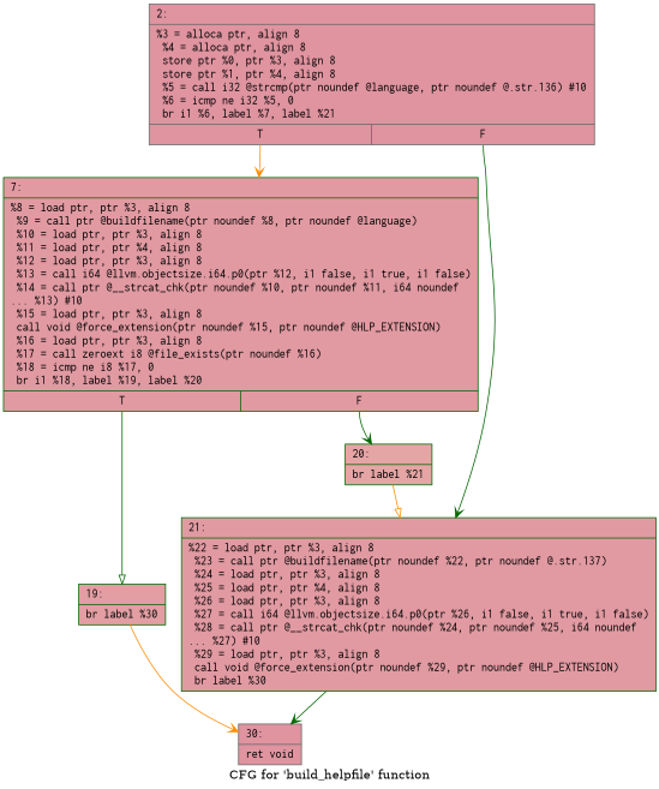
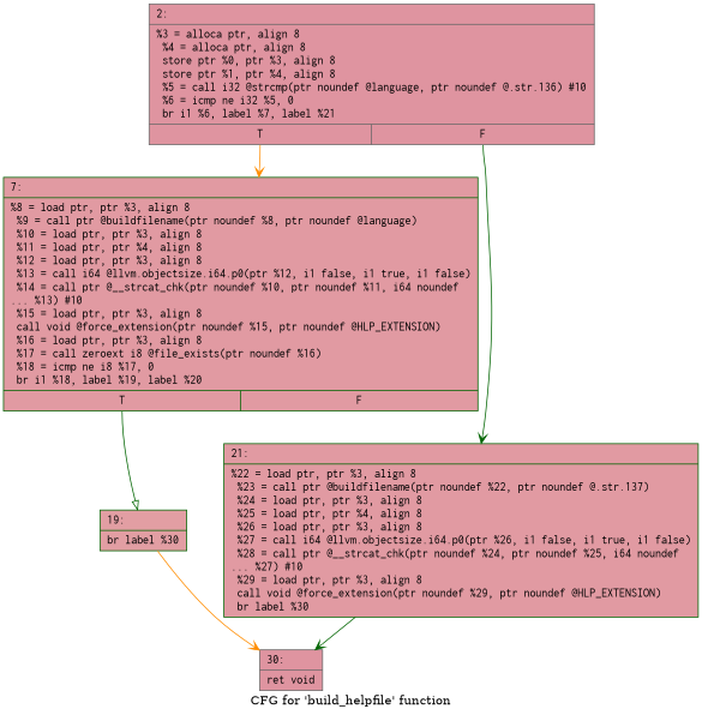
  digraph {
    label="CFG for 'build_helpfile' function"
    node [color=darkgreen fillcolor="#b70d2870" fontname=Courier shape=record style=filled]
    edge [color=darkgreen arrowhead=vee]
    n1 [color=gray40 label="{2:\l|  %3 = alloca ptr, align 8\l  %4 = alloca ptr, align 8\l  store ptr %0, ptr %3, align 8\l  store ptr %1, ptr %4, align 8\l  %5 = call i32 @strcmp(ptr noundef @language, ptr noundef @.str.136) #10\l  %6 = icmp ne i32 %5, 0\l  br i1 %6, label %7, label %21\l|{<s0>T|<s1>F}}"]
    n2 [fillcolor="#bb1b2c70" label="{7:\l|  %8 = load ptr, ptr %3, align 8\l  %9 = call ptr @buildfilename(ptr noundef %8, ptr noundef @language)\l  %10 = load ptr, ptr %3, align 8\l  %11 = load ptr, ptr %4, align 8\l  %12 = load ptr, ptr %3, align 8\l  %13 = call i64 @llvm.objectsize.i64.p0(ptr %12, i1 false, i1 true, i1 false)\l  %14 = call ptr @__strcat_chk(ptr noundef %10, ptr noundef %11, i64 noundef\l... %13) #10\l  %15 = load ptr, ptr %3, align 8\l  call void @force_extension(ptr noundef %15, ptr noundef @HLP_EXTENSION)\l  %16 = load ptr, ptr %3, align 8\l  %17 = call zeroext i8 @file_exists(ptr noundef %16)\l  %18 = icmp ne i8 %17, 0\l  br i1 %18, label %19, label %20\l|{<s0>T|<s1>F}}"]
    n3 [fillcolor="#bb1b2c70" label="{21:\l|  %22 = load ptr, ptr %3, align 8\l  %23 = call ptr @buildfilename(ptr noundef %22, ptr noundef @.str.137)\l  %24 = load ptr, ptr %3, align 8\l  %25 = load ptr, ptr %4, align 8\l  %26 = load ptr, ptr %3, align 8\l  %27 = call i64 @llvm.objectsize.i64.p0(ptr %26, i1 false, i1 true, i1 false)\l  %28 = call ptr @__strcat_chk(ptr noundef %24, ptr noundef %25, i64 noundef\l... %27) #10\l  %29 = load ptr, ptr %3, align 8\l  call void @force_extension(ptr noundef %29, ptr noundef @HLP_EXTENSION)\l  br label %30\l}"]
    n4 [fillcolor="#be242e70" label="{19:\l|  br label %30\l}"]
-   n5 [fillcolor="#c5333470" label="{20:\l|  br label %21\l}"]
    n6 [color=gray40 label="{30:\l|  ret void\l}"]
    n1 -> n2 [tailport=s0 color=darkorange]
    n1 -> n3 [tailport=s1]
    n2 -> n4 [tailport=s0 arrowhead=onormal]
-   n2 -> n5 [tailport=s1]
    n3 -> n6
    n4 -> n6 [color=darkorange]
-   n5 -> n3 [color=darkorange arrowhead=onormal]
  }
